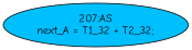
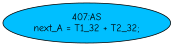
  strict digraph {
    fontname="Comic Neue"
-   n1 [ast="<pyverilog.vparser.ast.Assign object at 0x7f28be102dd0>" def_var="['next_A']" fillcolor=deepskyblue label="207:AS\nnext_A = T1_32 + T2_32;" statements="[]" style=filled typ=Assign use_var="['T1_32', 'T2_32']" fontname="Comic Neue"]
+   n1 [ast="<pyverilog.vparser.ast.Assign object at 0x7f28be102dd0>" def_var="['next_A']" fillcolor=deepskyblue label="407:AS\nnext_A = T1_32 + T2_32;" statements="[]" style=filled typ=Assign use_var="['T1_32', 'T2_32']" fontname="Comic Neue"]
  }
